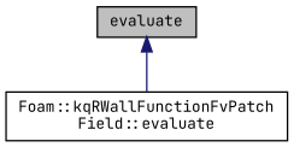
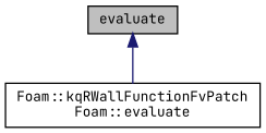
  digraph {
    rankdir=TB
    fontname="JetBrains Mono"
    node [color=black fontname="JetBrains Mono" fontsize=10 shape=record]
    n1 [fillcolor=grey75 fontcolor=black height=0.2 label=evaluate style=filled width=0.4]
-   n2 [height=0.2 label="Foam::kqRWallFunctionFvPatch\lField::evaluate" width=0.4]
+   n2 [height=0.2 label="Foam::kqRWallFunctionFvPatch\lFoam::evaluate" width=0.4]
    n1 -> n2 [color=midnightblue dir=back fontname="JetBrains Mono" fontsize=10 labelfontname=FreeSans labelfontsize=10 style=solid]
  }
